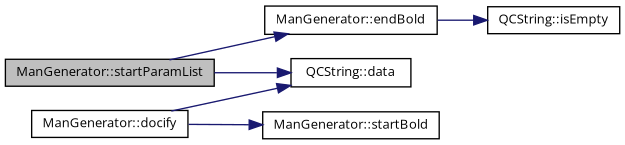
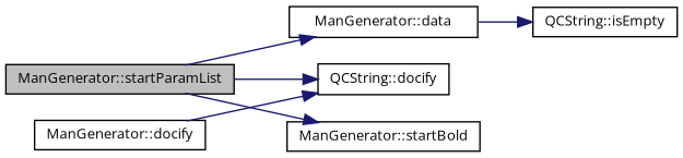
  digraph {
    fontname="Open Sans"
    rankdir=LR
    node [color=black fillcolor=white fontname="Open Sans" fontsize=10 shape=record style=filled]
    edge [color=midnightblue fontname="Open Sans" fontsize=10 labelfontname=Helvetica labelfontsize=10 style=solid]
    n1 [fillcolor=grey75 fontcolor=black height=0.2 label="ManGenerator::startParamList" width=0.4]
-   n2 [height=0.2 label="ManGenerator::endBold" width=0.4]
+   n2 [height=0.2 label="ManGenerator::data" width=0.4]
    n3 [height=0.2 label="ManGenerator::startBold" width=0.4]
-   n4 [height=0.2 label="QCString::data" width=0.4]
+   n4 [height=0.2 label="QCString::docify" width=0.4]
    n5 [height=0.2 label="ManGenerator::docify" width=0.4]
    n6 [height=0.2 label="QCString::isEmpty" width=0.4]
    n1 -> n2
-   n5 -> n3
+   n1 -> n3
    n1 -> n4
    n2 -> n6
    n5 -> n4
  }
